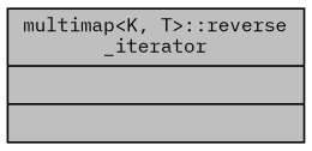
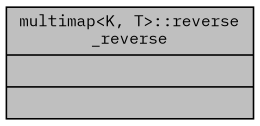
  digraph {
    fontname="IBM Plex Mono"
-   n1 [color=black fillcolor=grey75 fontcolor=black fontname="IBM Plex Mono" fontsize=10 height=0.2 label="{multimap\<K, T\>::reverse\l_iterator\n||}" shape=record style=filled width=0.4]
+   n1 [color=black fillcolor=grey75 fontcolor=black fontname="IBM Plex Mono" fontsize=10 height=0.2 label="{multimap\<K, T\>::reverse\l_reverse\n||}" shape=record style=filled width=0.4]
  }
